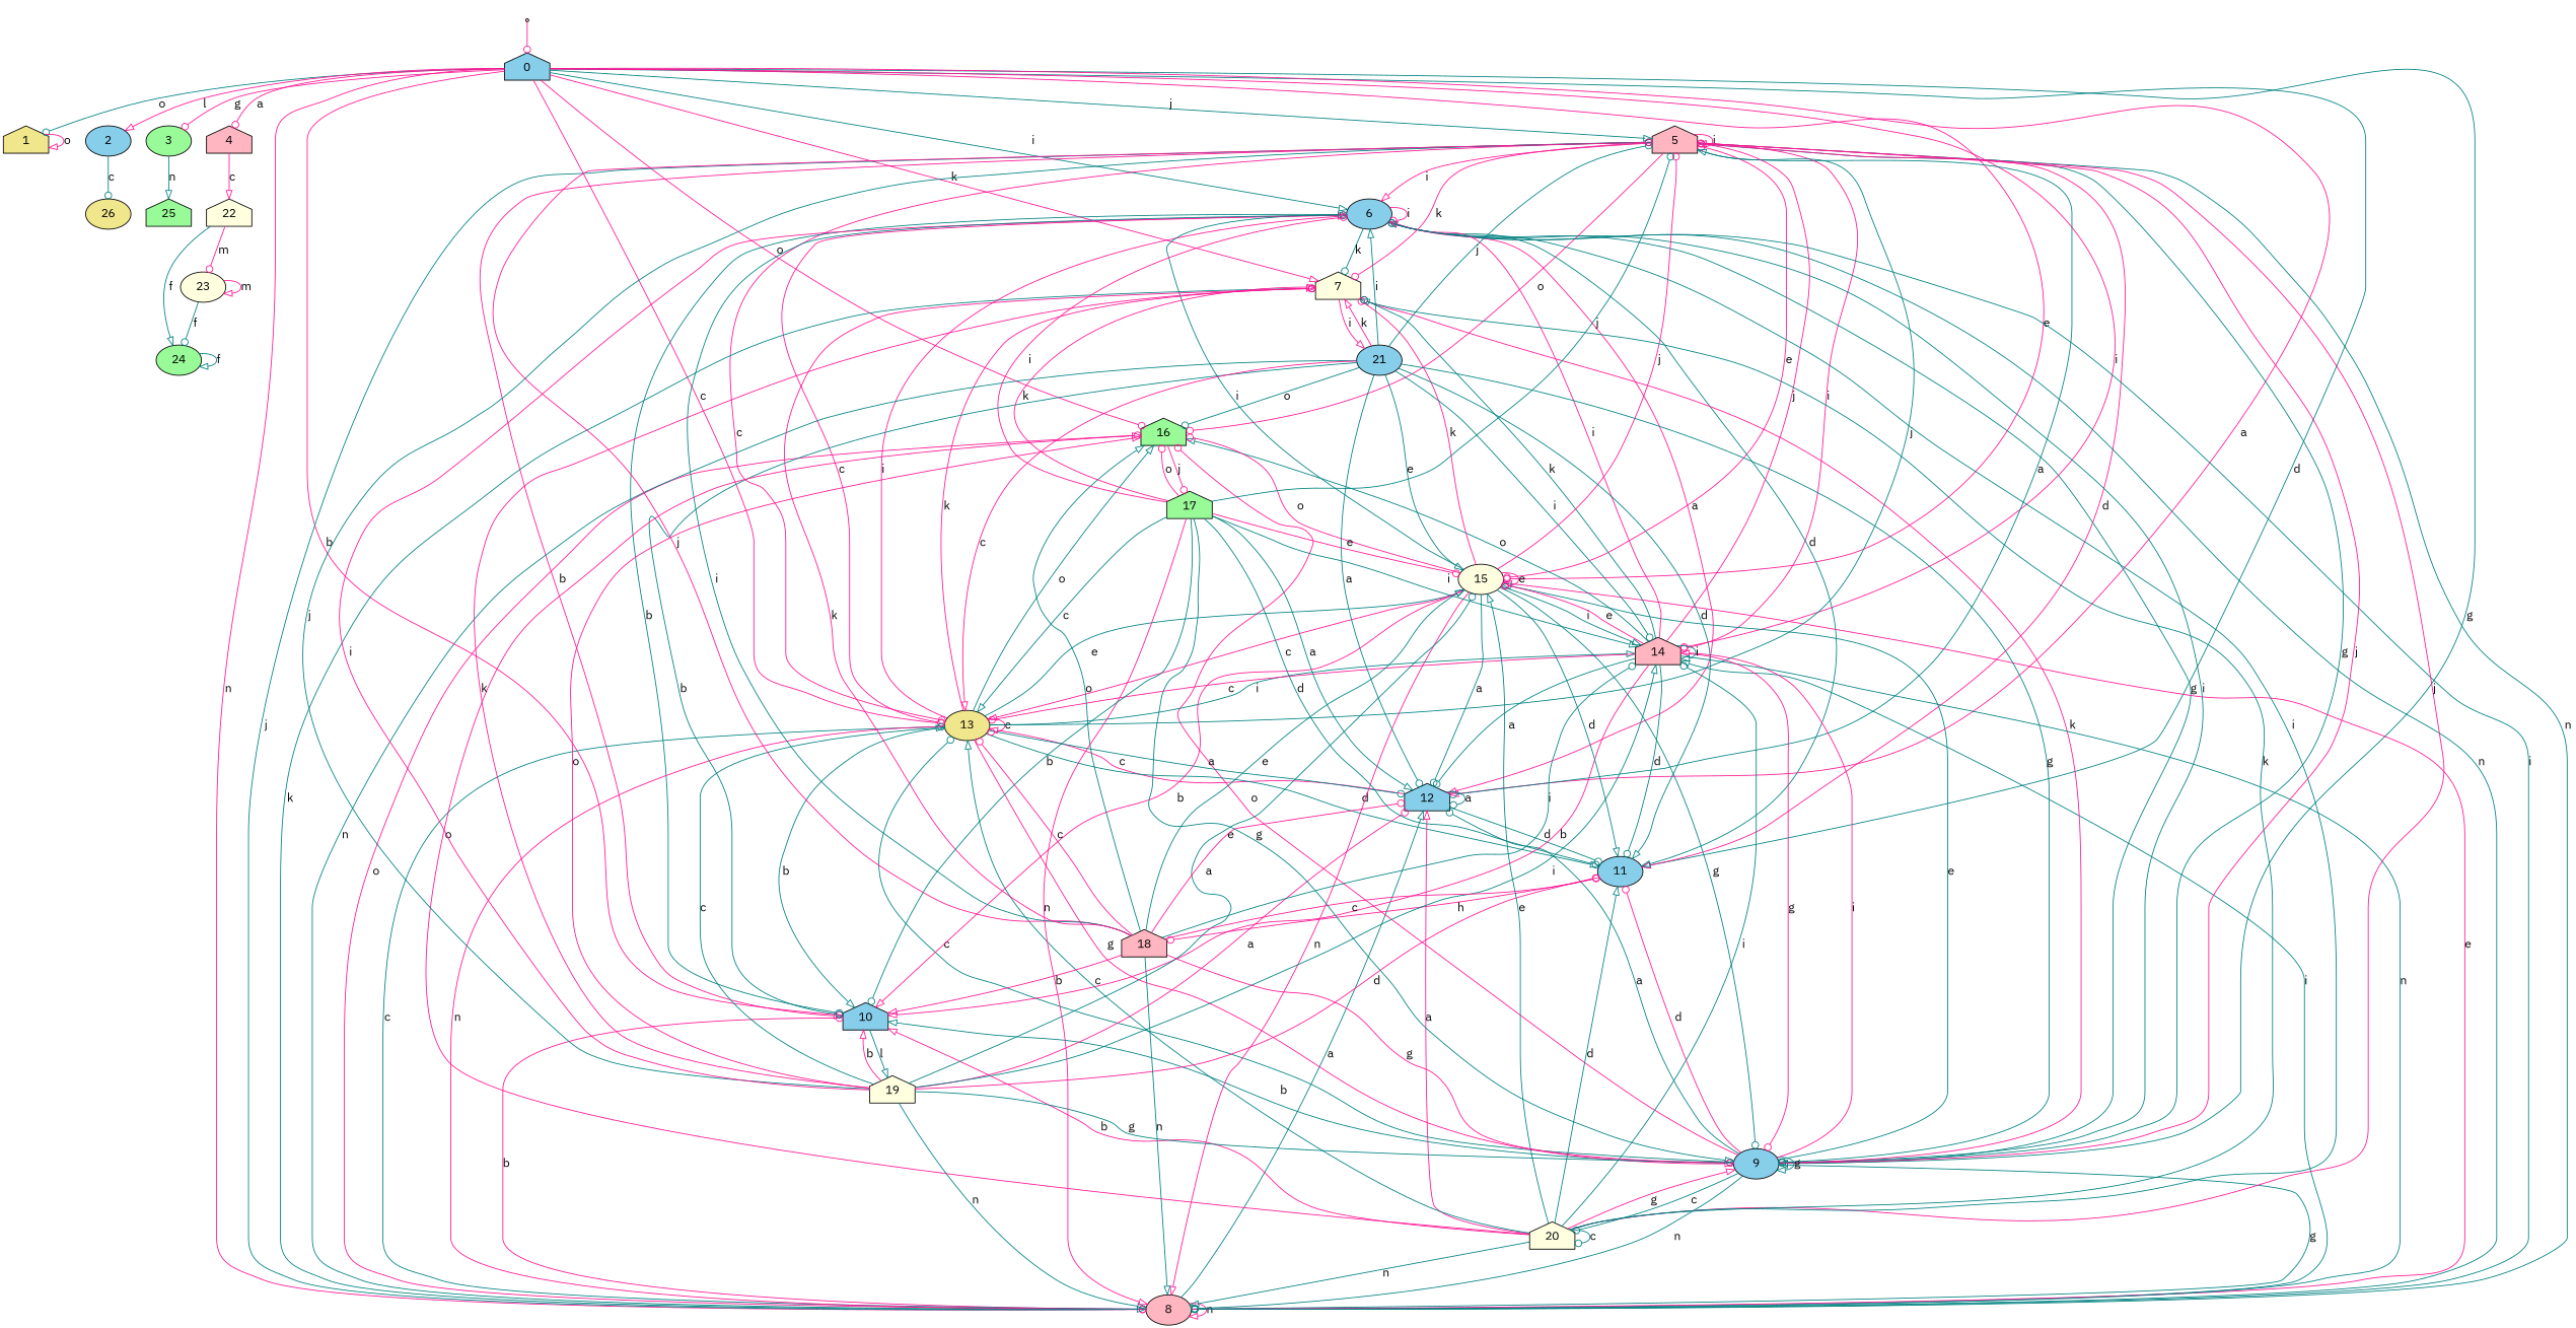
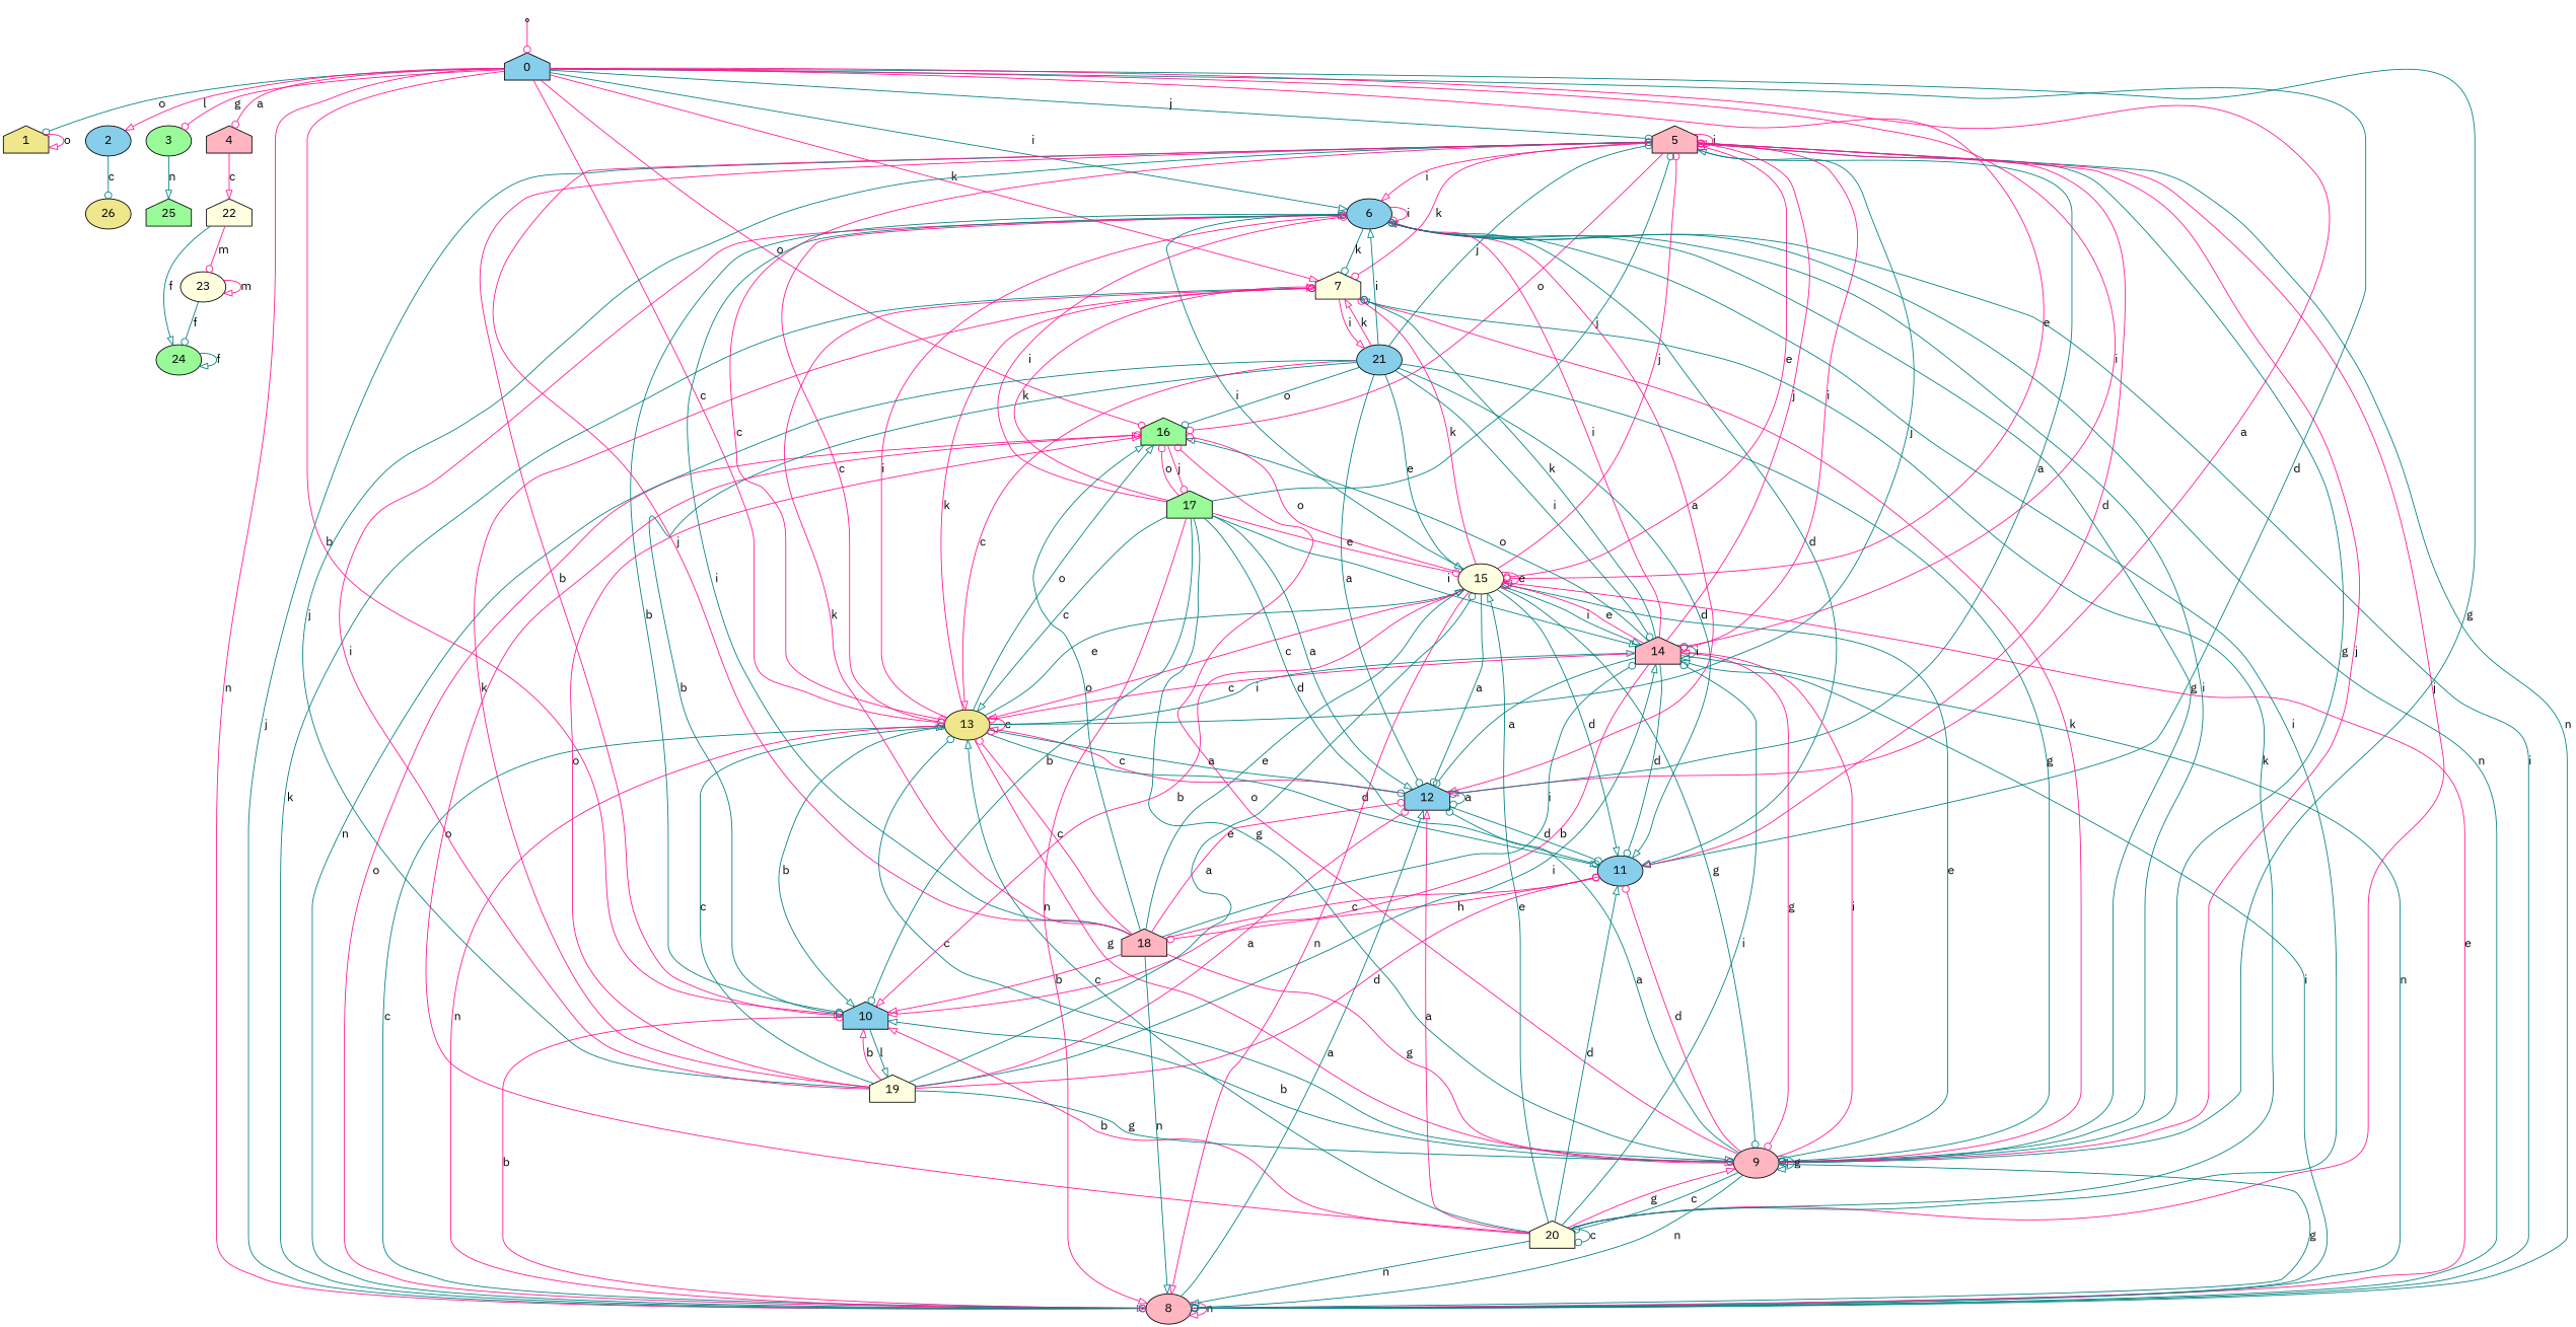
  digraph {
    fontname="IBM Plex Sans"
    rankdir=TB
    node [fillcolor=skyblue fontname="IBM Plex Sans" shape=house style=filled]
    edge [arrowhead=odot color=teal fontname="IBM Plex Sans"]
    dummy0 [fillcolor=lightpink shape=point]
    0
    1 [fillcolor=khaki]
    2 [shape=ellipse]
    3 [fillcolor=palegreen shape=ellipse]
    4 [fillcolor=lightpink]
    5 [fillcolor=lightpink]
    6 [shape=ellipse]
    7 [fillcolor=lightyellow]
    8 [fillcolor=lightpink shape=ellipse]
-   9 [shape=ellipse]
+   9 [fillcolor=lightpink shape=ellipse]
    10
    11 [shape=ellipse]
    12
    13 [fillcolor=khaki shape=ellipse]
    14 [fillcolor=lightpink]
    15 [fillcolor=lightyellow shape=ellipse]
    16 [fillcolor=palegreen]
    26 [fillcolor=khaki shape=ellipse]
    25 [fillcolor=palegreen]
    22 [fillcolor=lightyellow]
    21 [shape=ellipse]
    20 [fillcolor=lightyellow]
    19 [fillcolor=lightyellow]
    18 [fillcolor=lightpink]
    17 [fillcolor=palegreen]
    23 [fillcolor=lightyellow shape=ellipse]
    24 [fillcolor=palegreen shape=ellipse]
    dummy0 -> 0 [color=deeppink]
    0 -> 1 [label=o]
    0 -> 2 [arrowhead=onormal color=deeppink label=l]
    0 -> 3 [color=deeppink label=g]
    0 -> 4 [color=deeppink label=a]
-   0 -> 5 [arrowhead=onormal label=j]
+   0 -> 5 [label=j]
    0 -> 6 [arrowhead=onormal label=i]
    0 -> 7 [arrowhead=onormal color=deeppink label=k]
    0 -> 8 [color=deeppink label=n]
    0 -> 9 [arrowhead=onormal label=g]
    0 -> 10 [color=deeppink label=b]
    0 -> 11 [arrowhead=onormal label=d]
    0 -> 12 [arrowhead=onormal color=deeppink label=a]
    0 -> 13 [color=deeppink label=c]
    0 -> 14 [color=deeppink label=i]
    0 -> 15 [color=deeppink label=e]
    0 -> 16 [color=deeppink label=o]
    1 -> 1 [arrowhead=onormal color=deeppink label=o]
    2 -> 26 [label=c]
    3 -> 25 [arrowhead=onormal label=n]
    4 -> 22 [arrowhead=onormal color=deeppink label=c]
    5 -> 5 [color=deeppink label=j]
    5 -> 6 [arrowhead=onormal color=deeppink label=i]
    5 -> 7 [color=deeppink label=k]
    5 -> 8 [label=n]
    5 -> 9 [label=g]
    5 -> 10 [arrowhead=onormal color=deeppink label=b]
    5 -> 11 [arrowhead=onormal color=deeppink label=d]
    5 -> 12 [label=a]
    5 -> 13 [color=deeppink label=c]
    5 -> 14 [color=deeppink label=i]
    5 -> 15 [color=deeppink label=e]
    5 -> 16 [color=deeppink label=o]
    6 -> 6 [color=deeppink label=i]
    6 -> 7 [label=k]
    6 -> 8 [label=n]
    6 -> 9 [arrowhead=onormal label=g]
    6 -> 10 [label=b]
    6 -> 11 [arrowhead=onormal label=d]
    6 -> 12 [arrowhead=onormal color=deeppink label=a]
    6 -> 13 [color=deeppink label=c]
    7 -> 21 [arrowhead=onormal color=deeppink label=i]
    8 -> 5 [label=j]
    8 -> 6 [arrowhead=onormal label=i]
    8 -> 7 [label=k]
    8 -> 8 [arrowhead=onormal color=deeppink label=n]
    8 -> 9 [arrowhead=onormal label=g]
    8 -> 10 [color=deeppink label=b]
    8 -> 12 [arrowhead=onormal label=a]
    8 -> 13 [label=c]
    8 -> 14 [arrowhead=onormal label=i]
    8 -> 15 [arrowhead=onormal color=deeppink label=e]
    8 -> 16 [color=deeppink label=o]
    9 -> 5 [color=deeppink label=j]
    9 -> 6 [label=i]
    9 -> 7 [color=deeppink label=k]
    9 -> 8 [label=n]
    9 -> 9 [arrowhead=onormal label=g]
    9 -> 10 [arrowhead=onormal label=b]
    9 -> 11 [color=deeppink label=d]
    9 -> 12 [label=a]
    9 -> 13 [label=c]
    9 -> 14 [arrowhead=onormal color=deeppink label=i]
    9 -> 15 [arrowhead=onormal label=e]
    9 -> 16 [color=deeppink label=o]
    9 -> 20 [label=c]
    10 -> 19 [arrowhead=onormal label=l]
    11 -> 18 [color=deeppink label=h]
    12 -> 11 [label=d]
    12 -> 12 [label=a]
    12 -> 13 [arrowhead=onormal color=deeppink label=c]
    13 -> 5 [arrowhead=onormal label=j]
    13 -> 6 [arrowhead=onormal color=deeppink label=i]
    13 -> 7 [color=deeppink label=k]
    13 -> 8 [color=deeppink label=n]
    13 -> 9 [arrowhead=onormal color=deeppink label=g]
    13 -> 10 [arrowhead=onormal label=b]
    13 -> 11 [arrowhead=onormal label=d]
    13 -> 12 [label=a]
    13 -> 13 [color=deeppink label=c]
    13 -> 14 [arrowhead=onormal label=i]
    13 -> 15 [arrowhead=onormal label=e]
    13 -> 16 [arrowhead=onormal label=o]
    14 -> 5 [color=deeppink label=j]
    14 -> 6 [arrowhead=onormal color=deeppink label=i]
    14 -> 7 [label=k]
    14 -> 8 [label=n]
    14 -> 9 [color=deeppink label=g]
    14 -> 10 [arrowhead=onormal color=deeppink label=b]
    14 -> 11 [label=d]
    14 -> 12 [label=a]
    14 -> 13 [color=deeppink label=c]
    14 -> 14 [arrowhead=onormal label=i]
    14 -> 15 [color=deeppink label=e]
    14 -> 16 [arrowhead=onormal label=o]
    15 -> 5 [color=deeppink label=j]
    15 -> 6 [arrowhead=onormal label=i]
    15 -> 7 [color=deeppink label=k]
    15 -> 8 [arrowhead=onormal color=deeppink label=n]
    15 -> 9 [label=g]
    15 -> 10 [arrowhead=onormal color=deeppink label=b]
    15 -> 11 [arrowhead=onormal label=d]
    15 -> 12 [label=a]
    15 -> 13 [arrowhead=onormal color=deeppink label=c]
    15 -> 14 [arrowhead=onormal label=i]
    15 -> 15 [color=deeppink label=e]
    15 -> 16 [color=deeppink label=o]
    16 -> 17 [color=deeppink label=j]
    22 -> 23 [color=deeppink label=m]
    22 -> 24 [arrowhead=onormal label=f]
    21 -> 5 [label=j]
    21 -> 6 [arrowhead=onormal label=i]
    21 -> 7 [arrowhead=onormal color=deeppink label=k]
    21 -> 8 [arrowhead=onormal label=n]
    21 -> 9 [label=g]
    21 -> 10 [label=b]
    21 -> 11 [arrowhead=onormal label=d]
    21 -> 12 [label=a]
    21 -> 13 [arrowhead=onormal color=deeppink label=c]
    21 -> 14 [label=i]
    21 -> 15 [arrowhead=onormal label=e]
    21 -> 16 [label=o]
    20 -> 5 [arrowhead=onormal color=deeppink label=j]
    20 -> 6 [label=i]
    20 -> 7 [arrowhead=onormal label=k]
    20 -> 8 [arrowhead=onormal label=n]
    20 -> 9 [arrowhead=onormal color=deeppink label=g]
    20 -> 10 [arrowhead=onormal color=deeppink label=b]
    20 -> 11 [arrowhead=onormal label=d]
    20 -> 12 [arrowhead=onormal color=deeppink label=a]
    20 -> 13 [arrowhead=onormal label=c]
    20 -> 14 [label=i]
    20 -> 15 [arrowhead=onormal label=e]
    20 -> 16 [arrowhead=onormal color=deeppink label=o]
    20 -> 20 [label=c]
    19 -> 5 [label=j]
    19 -> 6 [color=deeppink label=i]
    19 -> 7 [arrowhead=onormal color=deeppink label=k]
-   19 -> 8 [arrowhead=onormal label=n]
    19 -> 9 [label=g]
    19 -> 10 [arrowhead=onormal color=deeppink label=b]
    19 -> 11 [color=deeppink label=d]
    19 -> 12 [color=deeppink label=a]
    19 -> 13 [arrowhead=onormal label=c]
    19 -> 14 [arrowhead=onormal label=i]
    19 -> 15 [label=e]
    19 -> 16 [arrowhead=onormal color=deeppink label=o]
    18 -> 5 [color=deeppink label=j]
    18 -> 6 [label=i]
    18 -> 7 [color=deeppink label=k]
    18 -> 8 [arrowhead=onormal label=n]
    18 -> 9 [color=deeppink label=g]
    18 -> 10 [arrowhead=onormal color=deeppink label=b]
    18 -> 11 [color=deeppink label=c]
    18 -> 12 [color=deeppink label=a]
    18 -> 13 [color=deeppink label=c]
    18 -> 14 [label=i]
    18 -> 15 [arrowhead=onormal label=e]
    18 -> 16 [arrowhead=onormal label=o]
    17 -> 5 [label=j]
    17 -> 6 [color=deeppink label=i]
    17 -> 7 [arrowhead=onormal color=deeppink label=k]
    17 -> 8 [arrowhead=onormal color=deeppink label=n]
    17 -> 9 [arrowhead=onormal label=g]
    17 -> 10 [label=b]
    17 -> 11 [label=d]
    17 -> 12 [arrowhead=onormal label=a]
    17 -> 13 [arrowhead=onormal label=c]
    17 -> 14 [arrowhead=onormal label=i]
    17 -> 15 [color=deeppink label=e]
    17 -> 16 [color=deeppink label=o]
    23 -> 23 [arrowhead=onormal color=deeppink label=m]
    23 -> 24 [label=f]
    24 -> 24 [arrowhead=onormal label=f]
  }
